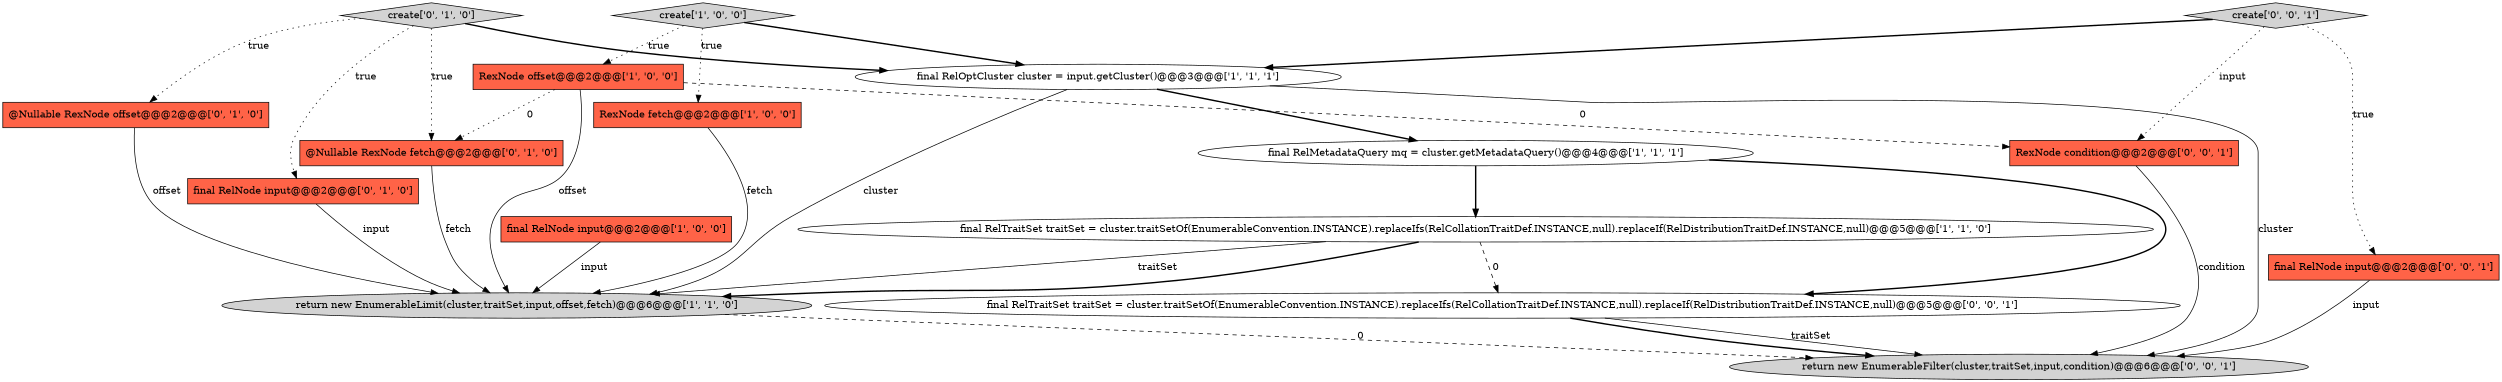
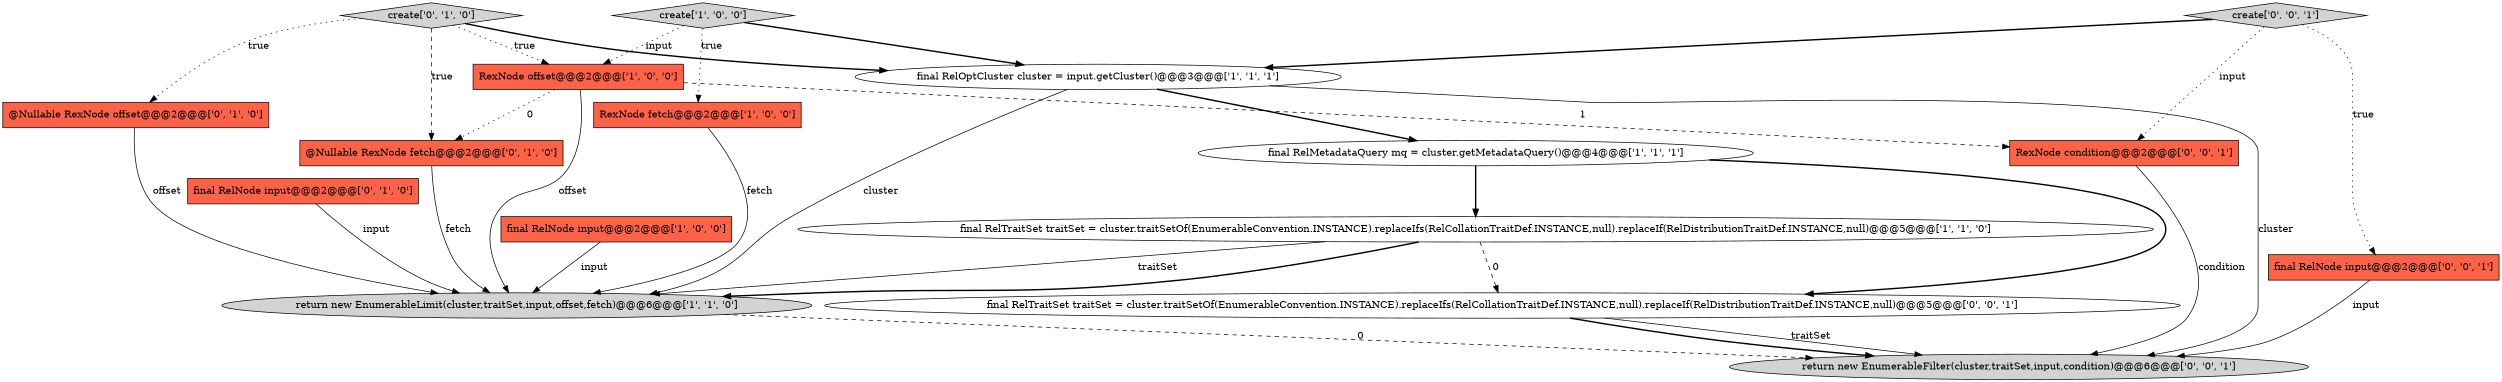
  digraph {
    node [fillcolor=tomato shape=box style=filled]
    edge [style=solid]
    n1 [fillcolor=white label="final RelTraitSet traitSet = cluster.traitSetOf(EnumerableConvention.INSTANCE).replaceIfs(RelCollationTraitDef.INSTANCE,null).replaceIf(RelDistributionTraitDef.INSTANCE,null)@@@5@@@['1', '1', '0']" shape=ellipse]
    n2 [fillcolor=lightgray label="return new EnumerableLimit(cluster,traitSet,input,offset,fetch)@@@6@@@['1', '1', '0']" shape=ellipse]
    n3 [fillcolor=white label="final RelTraitSet traitSet = cluster.traitSetOf(EnumerableConvention.INSTANCE).replaceIfs(RelCollationTraitDef.INSTANCE,null).replaceIf(RelDistributionTraitDef.INSTANCE,null)@@@5@@@['0', '0', '1']" shape=ellipse]
    n4 [fillcolor=lightgray label="return new EnumerableFilter(cluster,traitSet,input,condition)@@@6@@@['0', '0', '1']" shape=ellipse]
    n5 [label="@Nullable RexNode offset@@@2@@@['0', '1', '0']"]
    n6 [label="RexNode offset@@@2@@@['1', '0', '0']"]
    n7 [label="@Nullable RexNode fetch@@@2@@@['0', '1', '0']"]
    n8 [label="RexNode condition@@@2@@@['0', '0', '1']"]
    n9 [label="final RelNode input@@@2@@@['0', '1', '0']"]
    n10 [fillcolor=lightgray label="create['1', '0', '0']" shape=diamond]
    n11 [fillcolor=white label="final RelOptCluster cluster = input.getCluster()@@@3@@@['1', '1', '1']" shape=ellipse]
    n12 [label="RexNode fetch@@@2@@@['1', '0', '0']"]
    n13 [fillcolor=white label="final RelMetadataQuery mq = cluster.getMetadataQuery()@@@4@@@['1', '1', '1']" shape=ellipse]
    n14 [label="final RelNode input@@@2@@@['1', '0', '0']"]
    n15 [fillcolor=lightgray label="create['0', '0', '1']" shape=diamond]
    n16 [label="final RelNode input@@@2@@@['0', '0', '1']"]
    n17 [fillcolor=lightgray label="create['0', '1', '0']" shape=diamond]
    n1 -> n2 [label=traitSet]
    n1 -> n2 [style=bold]
    n1 -> n3 [label=0 style=dashed]
    n2 -> n4 [label=0 style=dashed]
    n3 -> n4 [label=traitSet]
    n3 -> n4 [style=bold]
    n5 -> n2 [label=offset]
    n6 -> n2 [label=offset]
    n6 -> n7 [label=0 style=dotted]
-   n6 -> n8 [label=0 style=dashed]
+   n6 -> n8 [label=1 style=dashed]
    n7 -> n2 [label=fetch]
    n8 -> n4 [label=condition]
    n9 -> n2 [label=input]
-   n10 -> n6 [label=true style=dotted]
+   n10 -> n6 [label=input style=dotted]
    n10 -> n11 [style=bold]
    n10 -> n12 [label=true style=dotted]
    n11 -> n2 [label=cluster]
    n11 -> n4 [label=cluster]
    n11 -> n13 [style=bold]
    n12 -> n2 [label=fetch]
    n13 -> n1 [style=bold]
    n13 -> n3 [style=bold]
    n14 -> n2 [label=input]
    n15 -> n8 [label=input style=dotted]
    n15 -> n11 [style=bold]
    n15 -> n16 [label=true style=dotted]
    n16 -> n4 [label=input]
    n17 -> n5 [label=true style=dotted]
-   n17 -> n7 [label=true style=dotted]
-   n17 -> n9 [label=true style=dotted]
+   n17 -> n7 [label=true style=dashed]
+   n17 -> n6 [label=true style=dotted]
    n17 -> n11 [style=bold]
  }
